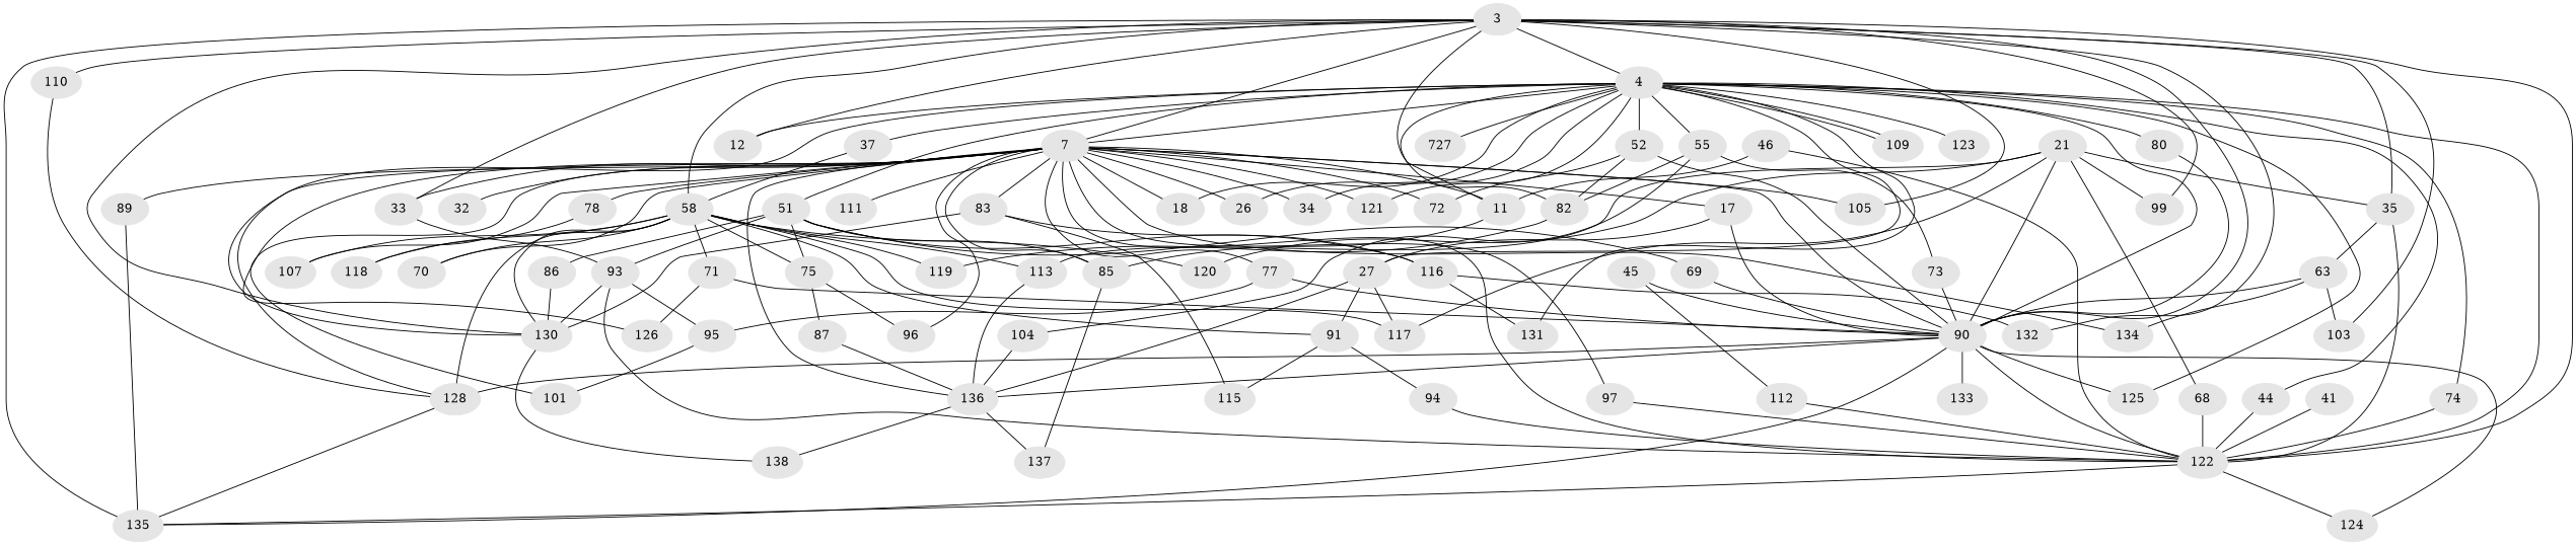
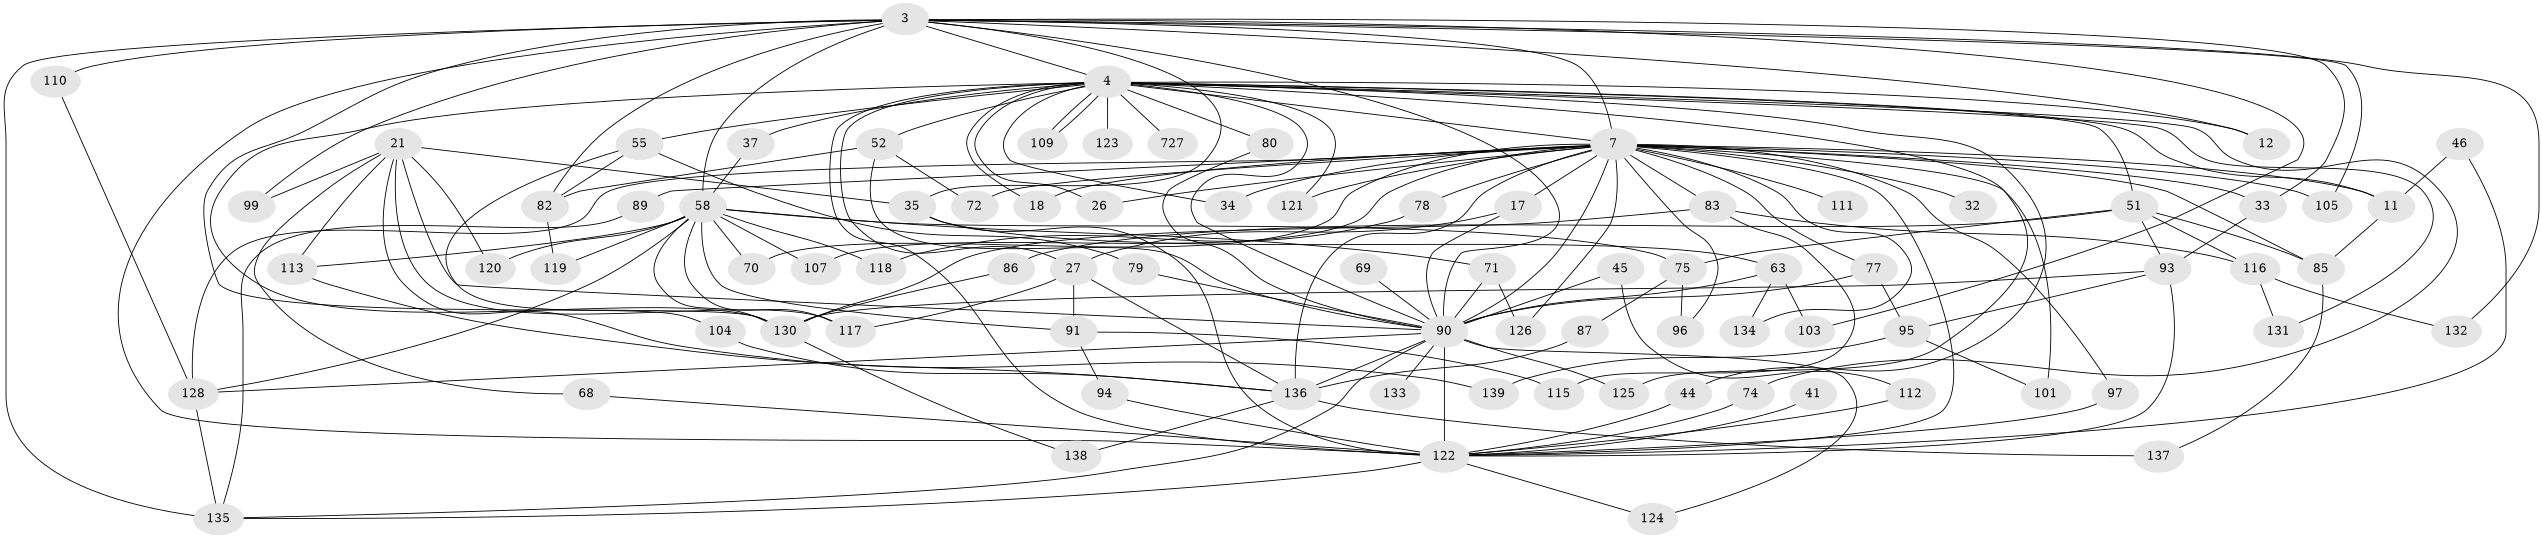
  graph {
    node [color=gray90 style=filled]
    3 [super="+2"]
    4 [super="+1"]
    7 [super="+6"]
    12
    33 [super="+13"]
    35
    58 [super="+15+25+57"]
    82 [super="+54"]
    90 [super="+23+9"]
    99
    103
    105
    110
    122 [super="+31+10+53"]
    130 [super="+98+29+106"]
    132
    135 [super="+129+114"]
    18
    26
    27
    34
    37
    44
    51 [super="+14"]
    52 [super="+22+28"]
    55
    74 [super="+47"]
    80
    n29 [label=11 super="+24+38"]
    109
    121
    123
    125
    n34 [label=727]
    131
    17
    32
    70
    72
    77 [super="+43"]
    78 [super="+66"]
    83
    85 [super="+64"]
    89 [super="+76"]
    96
    97
    101
    107
    111
    126 [super="+79+40"]
    128 [super="+65+108"]
    134
    136 [super="+100"]
    93 [super="+92"]
    63 [super="+48+19+49"]
    113 [super="+102"]
    117 [super="+50"]
    120
    91 [super="+67"]
    75
    71
    118
    119
    124
    133
    138
    69
    86
    116
-   73
+   73 [label=79]
    104
    95
    115
    137
    21
    68
+   139
    94
    41
    45
    112
    46
    87
    3 -- 4 [weight=4]
    3 -- 7 [weight=4]
    3 -- 12
    3 -- 33
    3 -- 35
    3 -- 58 [weight=7]
    3 -- 82 [weight=2]
    3 -- 90 [weight=5]
    3 -- 99
    3 -- 103
    3 -- 105
    3 -- 110
    3 -- 122 [weight=5]
    3 -- 130
    3 -- 132
    3 -- 135 [weight=2]
    4 -- 7 [weight=4]
    4 -- 12
    4 -- 90 [weight=5]
    4 -- 122 [weight=5]
    4 -- 130 [weight=2]
    4 -- 18
    4 -- 26
    4 -- 27
    4 -- 34
    4 -- 37
    4 -- 44
    4 -- 51 [weight=2]
    4 -- 52 [weight=3]
    4 -- 55
    4 -- 74 [weight=2]
    4 -- 80
    4 -- n29 [weight=2]
    4 -- 109
    4 -- 109
    4 -- 121
    4 -- 123 [weight=2]
    4 -- 125
    4 -- n34 [weight=2]
    4 -- 131
    7 -- 33 [weight=2]
    7 -- 90 [weight=4]
    7 -- 105
    7 -- 122 [weight=6]
    7 -- 18
    7 -- 26
    7 -- 34
    7 -- n29 [weight=2]
    7 -- 121
    7 -- 17
    7 -- 32 [weight=2]
    7 -- 70
    7 -- 72
    7 -- 77 [weight=2]
    7 -- 78 [weight=3]
    7 -- 83 [weight=2]
    7 -- 85
    7 -- 89 [weight=2]
    7 -- 96
    7 -- 97
    7 -- 101
    7 -- 107
    7 -- 111 [weight=2]
    7 -- 126 [weight=3]
    7 -- 128
    7 -- 134
    7 -- 136 [weight=3]
    33 -- 93
    35 -- 122
    35 -- 63
    58 -- 130
    58 -- 70
    58 -- 107
    58 -- 128 [weight=3]
    58 -- 113
    58 -- 117
    58 -- 120
    58 -- 91
    58 -- 75
    58 -- 71
    58 -- 118
    58 -- 119
    82 -- 119
    90 -- 122 [weight=4]
    90 -- 135
    90 -- 125
    90 -- 128
    90 -- 136 [weight=2]
    90 -- 124
    90 -- 133
    110 -- 128
    122 -- 135
    122 -- 124
    130 -- 138
    27 -- 136
    27 -- 117
    27 -- 91 [weight=2]
    37 -- 58
    44 -- 122
    51 -- 85
    51 -- 93
    51 -- 75
-   51 -- 69
    51 -- 86
    51 -- 116
    52 -- 82
    52 -- 90
    52 -- 72
    55 -- 82
    55 -- 73
    55 -- 104
    74 -- 122 [weight=2]
    80 -- 90
    n29 -- 85
    17 -- 90
    17 -- 27
    77 -- 90 [weight=2]
    77 -- 95
    78 -- 118
    83 -- 130
    83 -- 116
    83 -- 115
    85 -- 137
    89 -- 135
    97 -- 122
    128 -- 135
    136 -- 138
    136 -- 137
    93 -- 122
    93 -- 130
    93 -- 95
    63 -- 90 [weight=2]
    63 -- 103
    63 -- 134
    113 -- 136
    91 -- 115
    91 -- 94
    75 -- 96
    75 -- 87
    71 -- 90
    71 -- 126
    69 -- 90
    86 -- 130
    116 -- 132
    116 -- 131
    73 -- 90
    104 -- 136
    95 -- 101
+   95 -- 139
    21 -- 35
    21 -- 90 [weight=2]
    21 -- 99
    21 -- 113
    21 -- 117
    21 -- 120
    21 -- 68
+   21 -- 139
    68 -- 122
    94 -- 122
    41 -- 122
    45 -- 90 [weight=2]
    45 -- 112
    112 -- 122
    46 -- 122
    46 -- n29
    87 -- 136
  }
